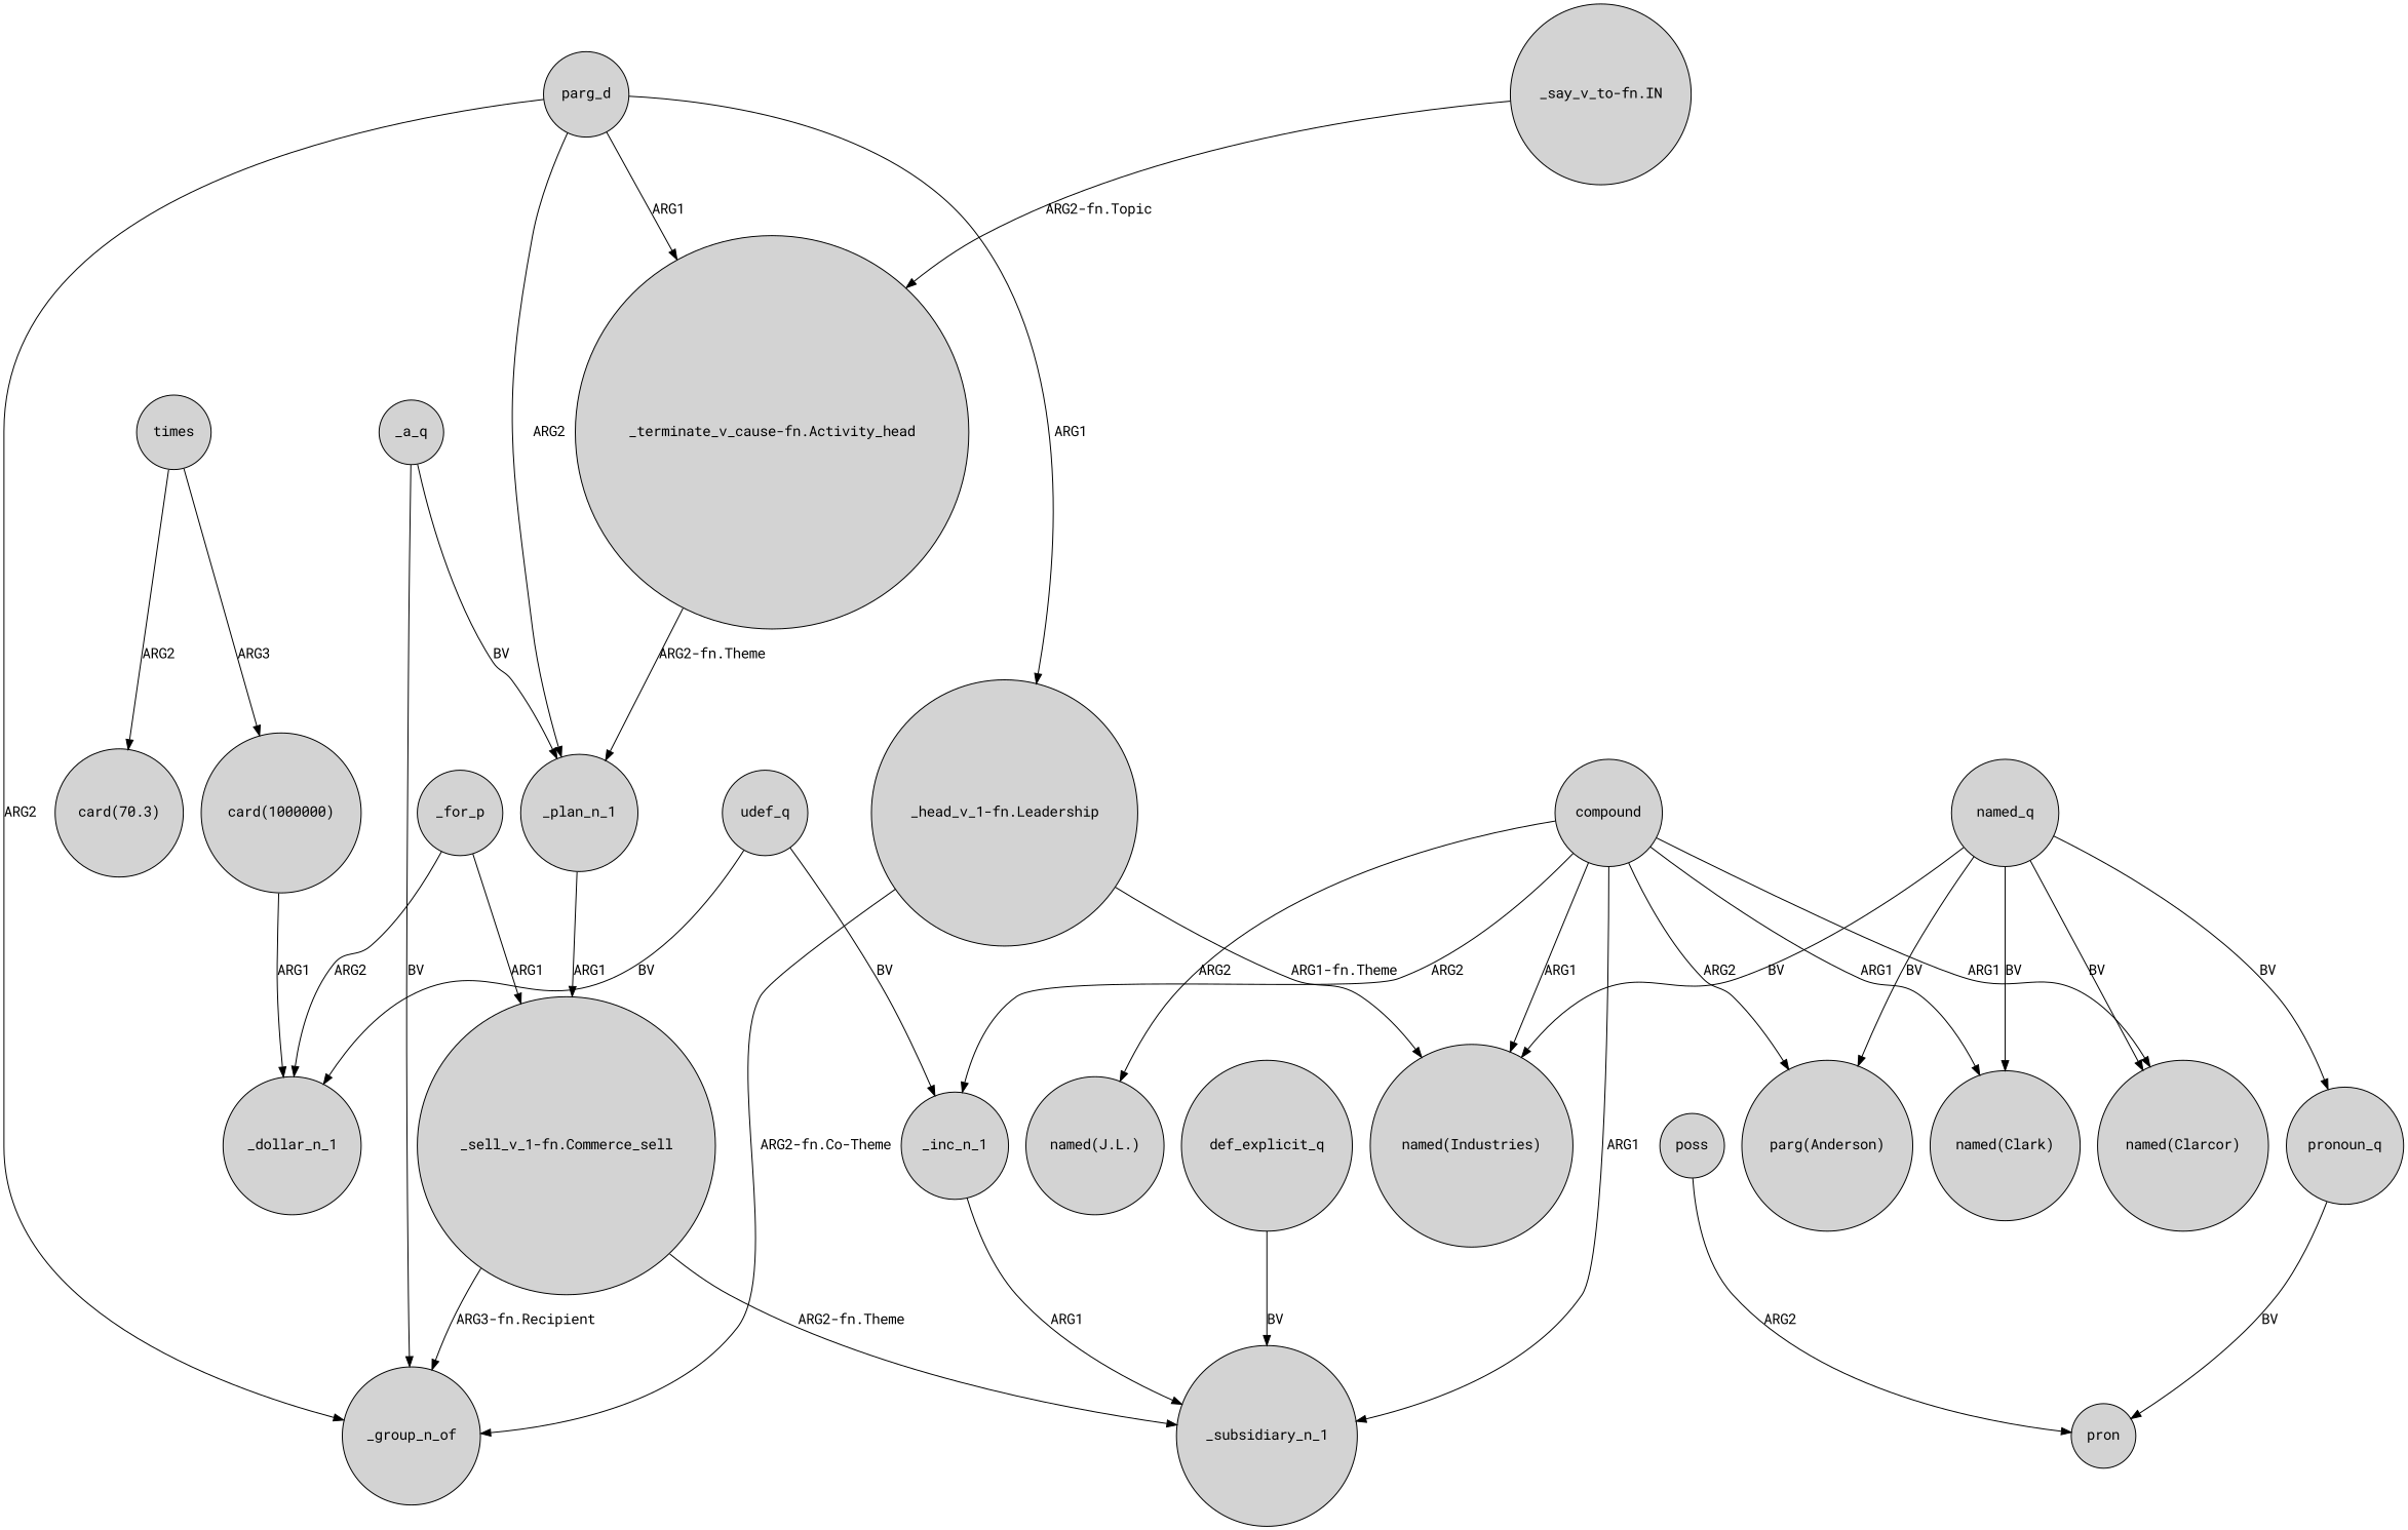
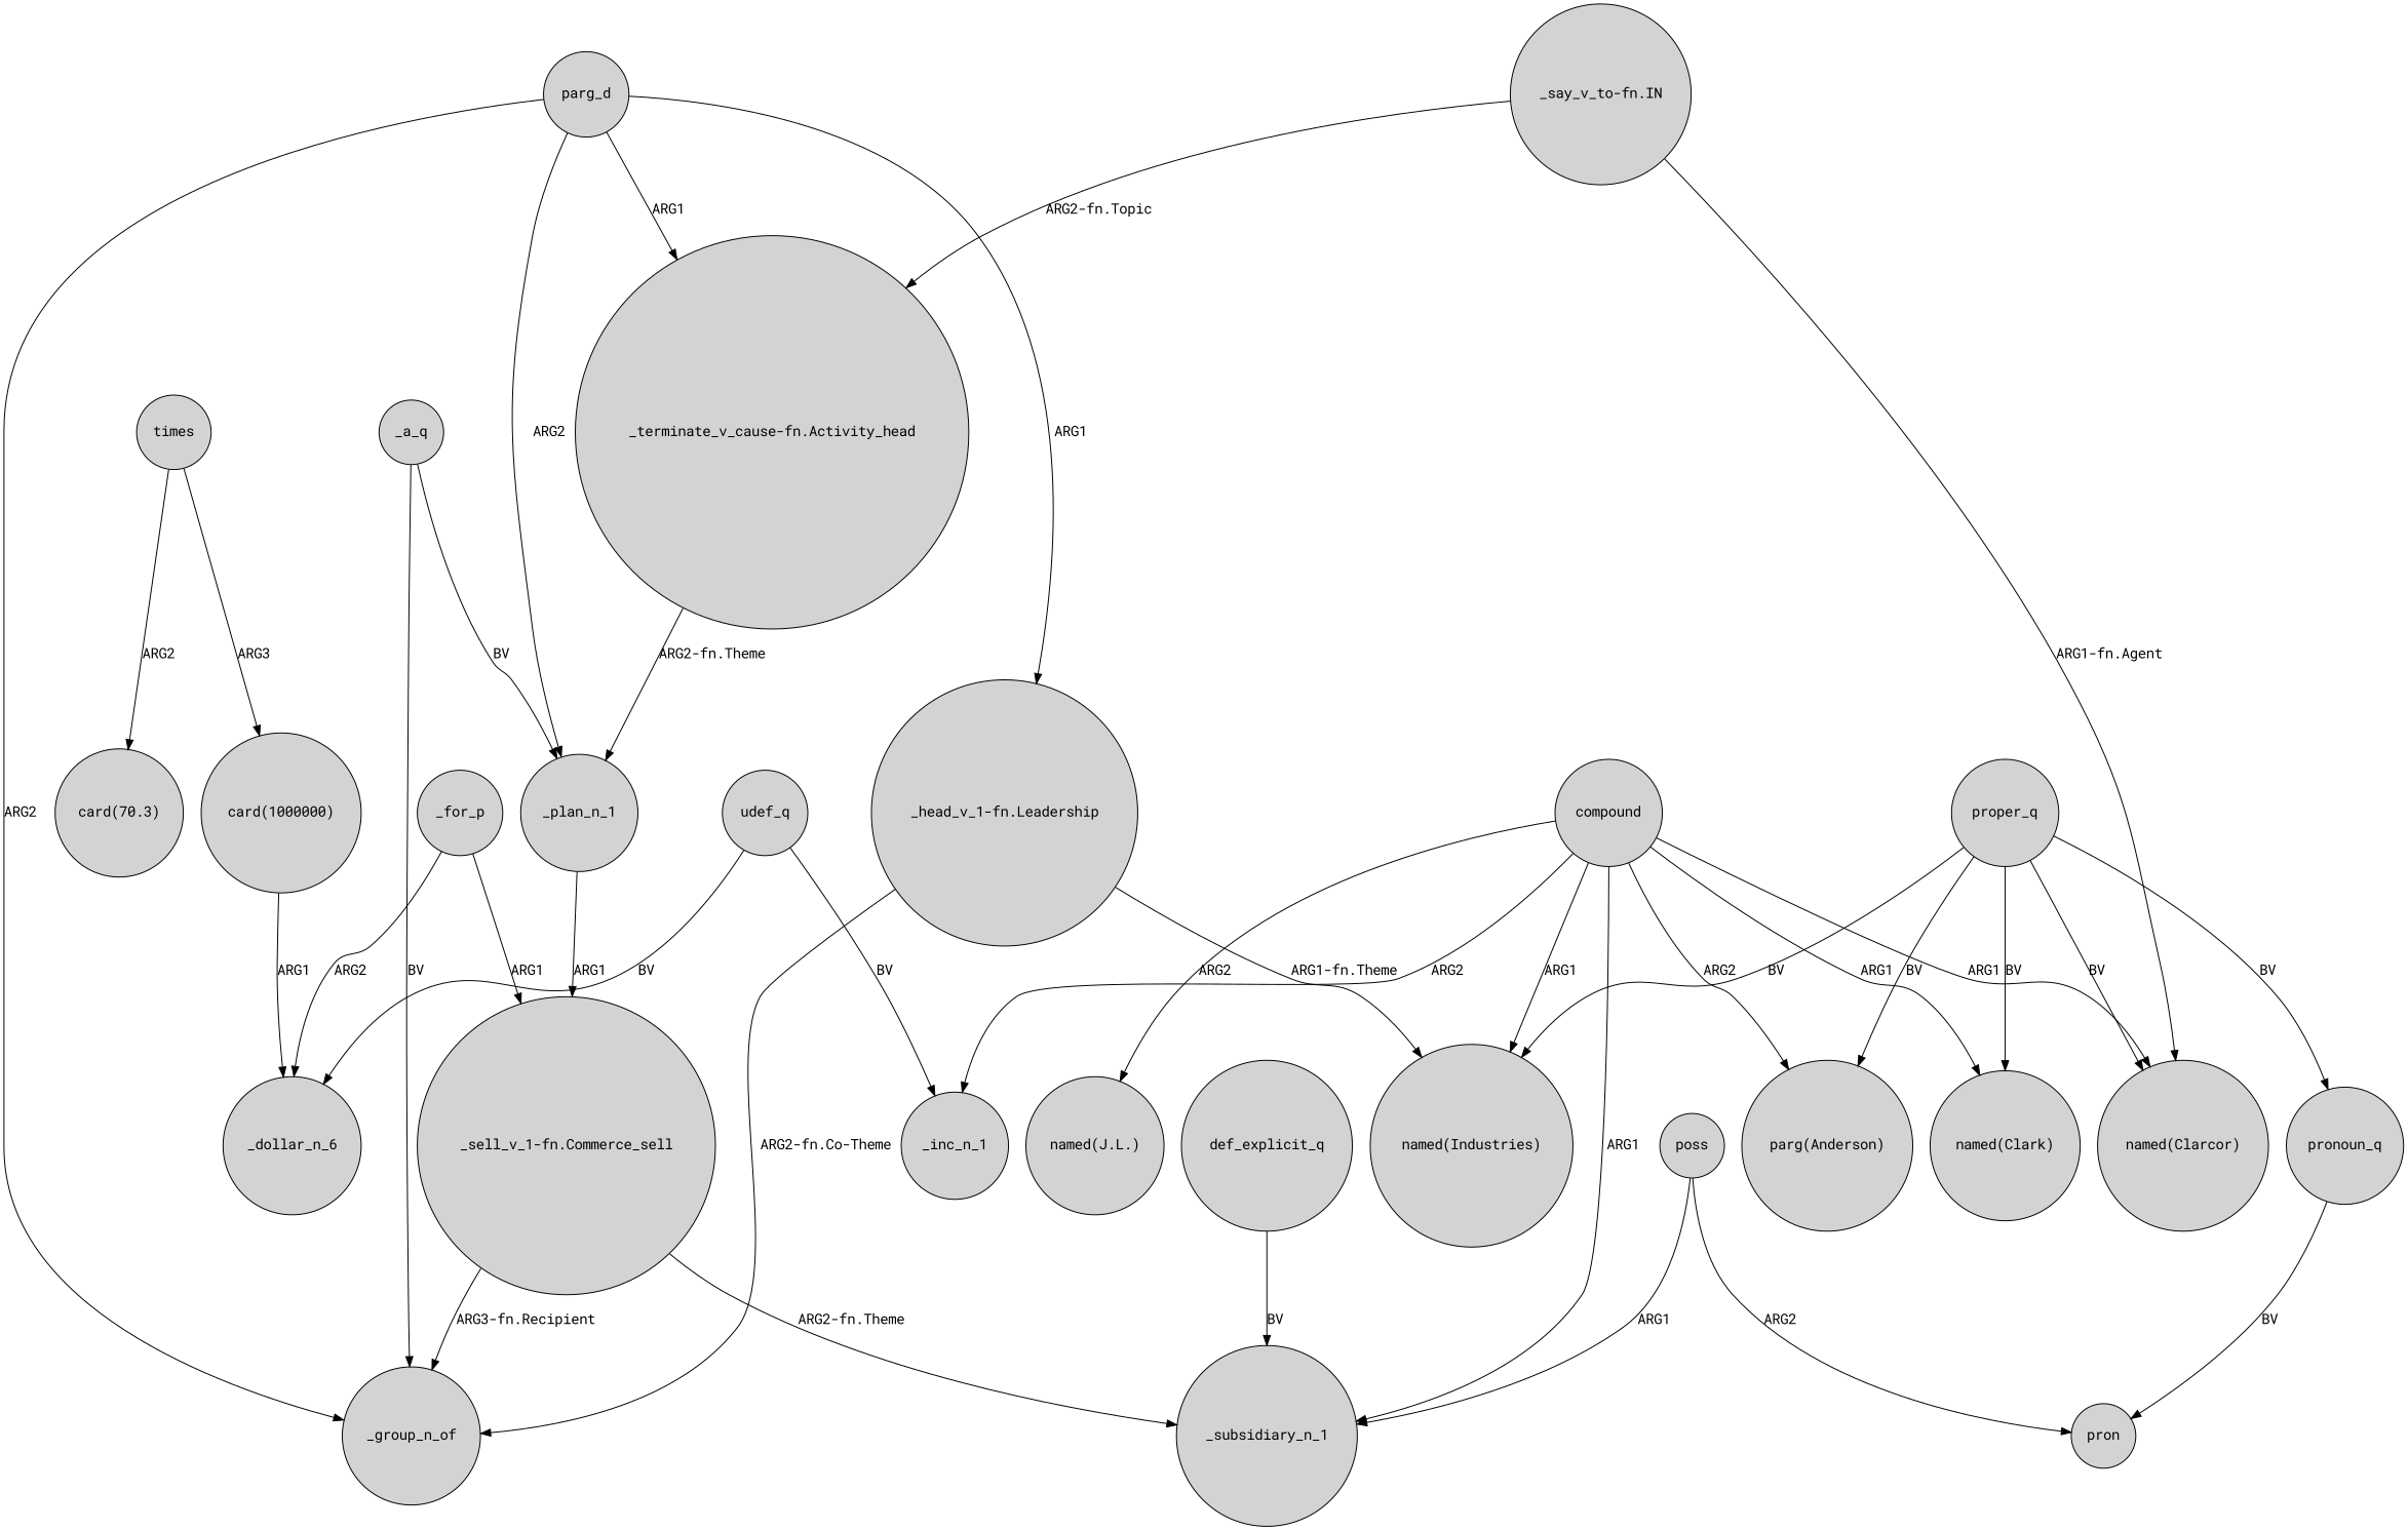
  digraph {
    fontname="Roboto Mono"
    node [fontname="Roboto Mono" shape=circle style=filled]
    edge [fontname="Roboto Mono"]
    compound
    "named(Industries)"
    _inc_n_1
    _subsidiary_n_1
    n5 [label="parg(Anderson)"]
    "named(Clark)"
    "named(Clarcor)"
    "named(J.L.)"
    "card(1000000)"
-   _dollar_n_1
+   _dollar_n_1 [label=_dollar_n_6]
    times
    "card(70.3)"
    udef_q
    poss
    pron
    def_explicit_q
    _for_p
    "_sell_v_1-fn.Commerce_sell"
    _group_n_of
    parg_d
    "_head_v_1-fn.Leadership"
    n22 [label="_terminate_v_cause-fn.Activity_head"]
    _plan_n_1
-   proper_q [label=named_q]
+   proper_q
    pronoun_q
    "_say_v_to-fn.IN"
    _a_q
    compound -> "named(Industries)" [label=ARG1]
    compound -> _inc_n_1 [label=ARG2]
    compound -> _subsidiary_n_1 [label=ARG1]
    compound -> n5 [label=ARG2]
    compound -> "named(Clark)" [label=ARG1]
    compound -> "named(Clarcor)" [label=ARG1]
    compound -> "named(J.L.)" [label=ARG2]
    "card(1000000)" -> _dollar_n_1 [label=ARG1]
    times -> "card(1000000)" [label=ARG3]
    times -> "card(70.3)" [label=ARG2]
    udef_q -> _inc_n_1 [label=BV]
    udef_q -> _dollar_n_1 [label=BV]
-   _inc_n_1 -> _subsidiary_n_1 [label=ARG1]
+   poss -> _subsidiary_n_1 [label=ARG1]
    poss -> pron [label=ARG2]
    def_explicit_q -> _subsidiary_n_1 [label=BV]
    _for_p -> _dollar_n_1 [label=ARG2]
    _for_p -> "_sell_v_1-fn.Commerce_sell" [label=ARG1]
    "_sell_v_1-fn.Commerce_sell" -> _subsidiary_n_1 [label="ARG2-fn.Theme"]
    "_sell_v_1-fn.Commerce_sell" -> _group_n_of [label="ARG3-fn.Recipient"]
    parg_d -> _group_n_of [label=ARG2]
    parg_d -> "_head_v_1-fn.Leadership" [label=ARG1]
    parg_d -> n22 [label=ARG1]
    parg_d -> _plan_n_1 [label=ARG2]
    "_head_v_1-fn.Leadership" -> "named(Industries)" [label="ARG1-fn.Theme"]
    "_head_v_1-fn.Leadership" -> _group_n_of [label="ARG2-fn.Co-Theme"]
    n22 -> _plan_n_1 [label="ARG2-fn.Theme"]
    _plan_n_1 -> "_sell_v_1-fn.Commerce_sell" [label=ARG1]
    proper_q -> "named(Industries)" [label=BV]
    proper_q -> n5 [label=BV]
    proper_q -> "named(Clark)" [label=BV]
    proper_q -> "named(Clarcor)" [label=BV]
    proper_q -> pronoun_q [label=BV]
    pronoun_q -> pron [label=BV]
+   "_say_v_to-fn.IN" -> "named(Clarcor)" [label="ARG1-fn.Agent"]
    "_say_v_to-fn.IN" -> n22 [label="ARG2-fn.Topic"]
    _a_q -> _group_n_of [label=BV]
    _a_q -> _plan_n_1 [label=BV]
  }
